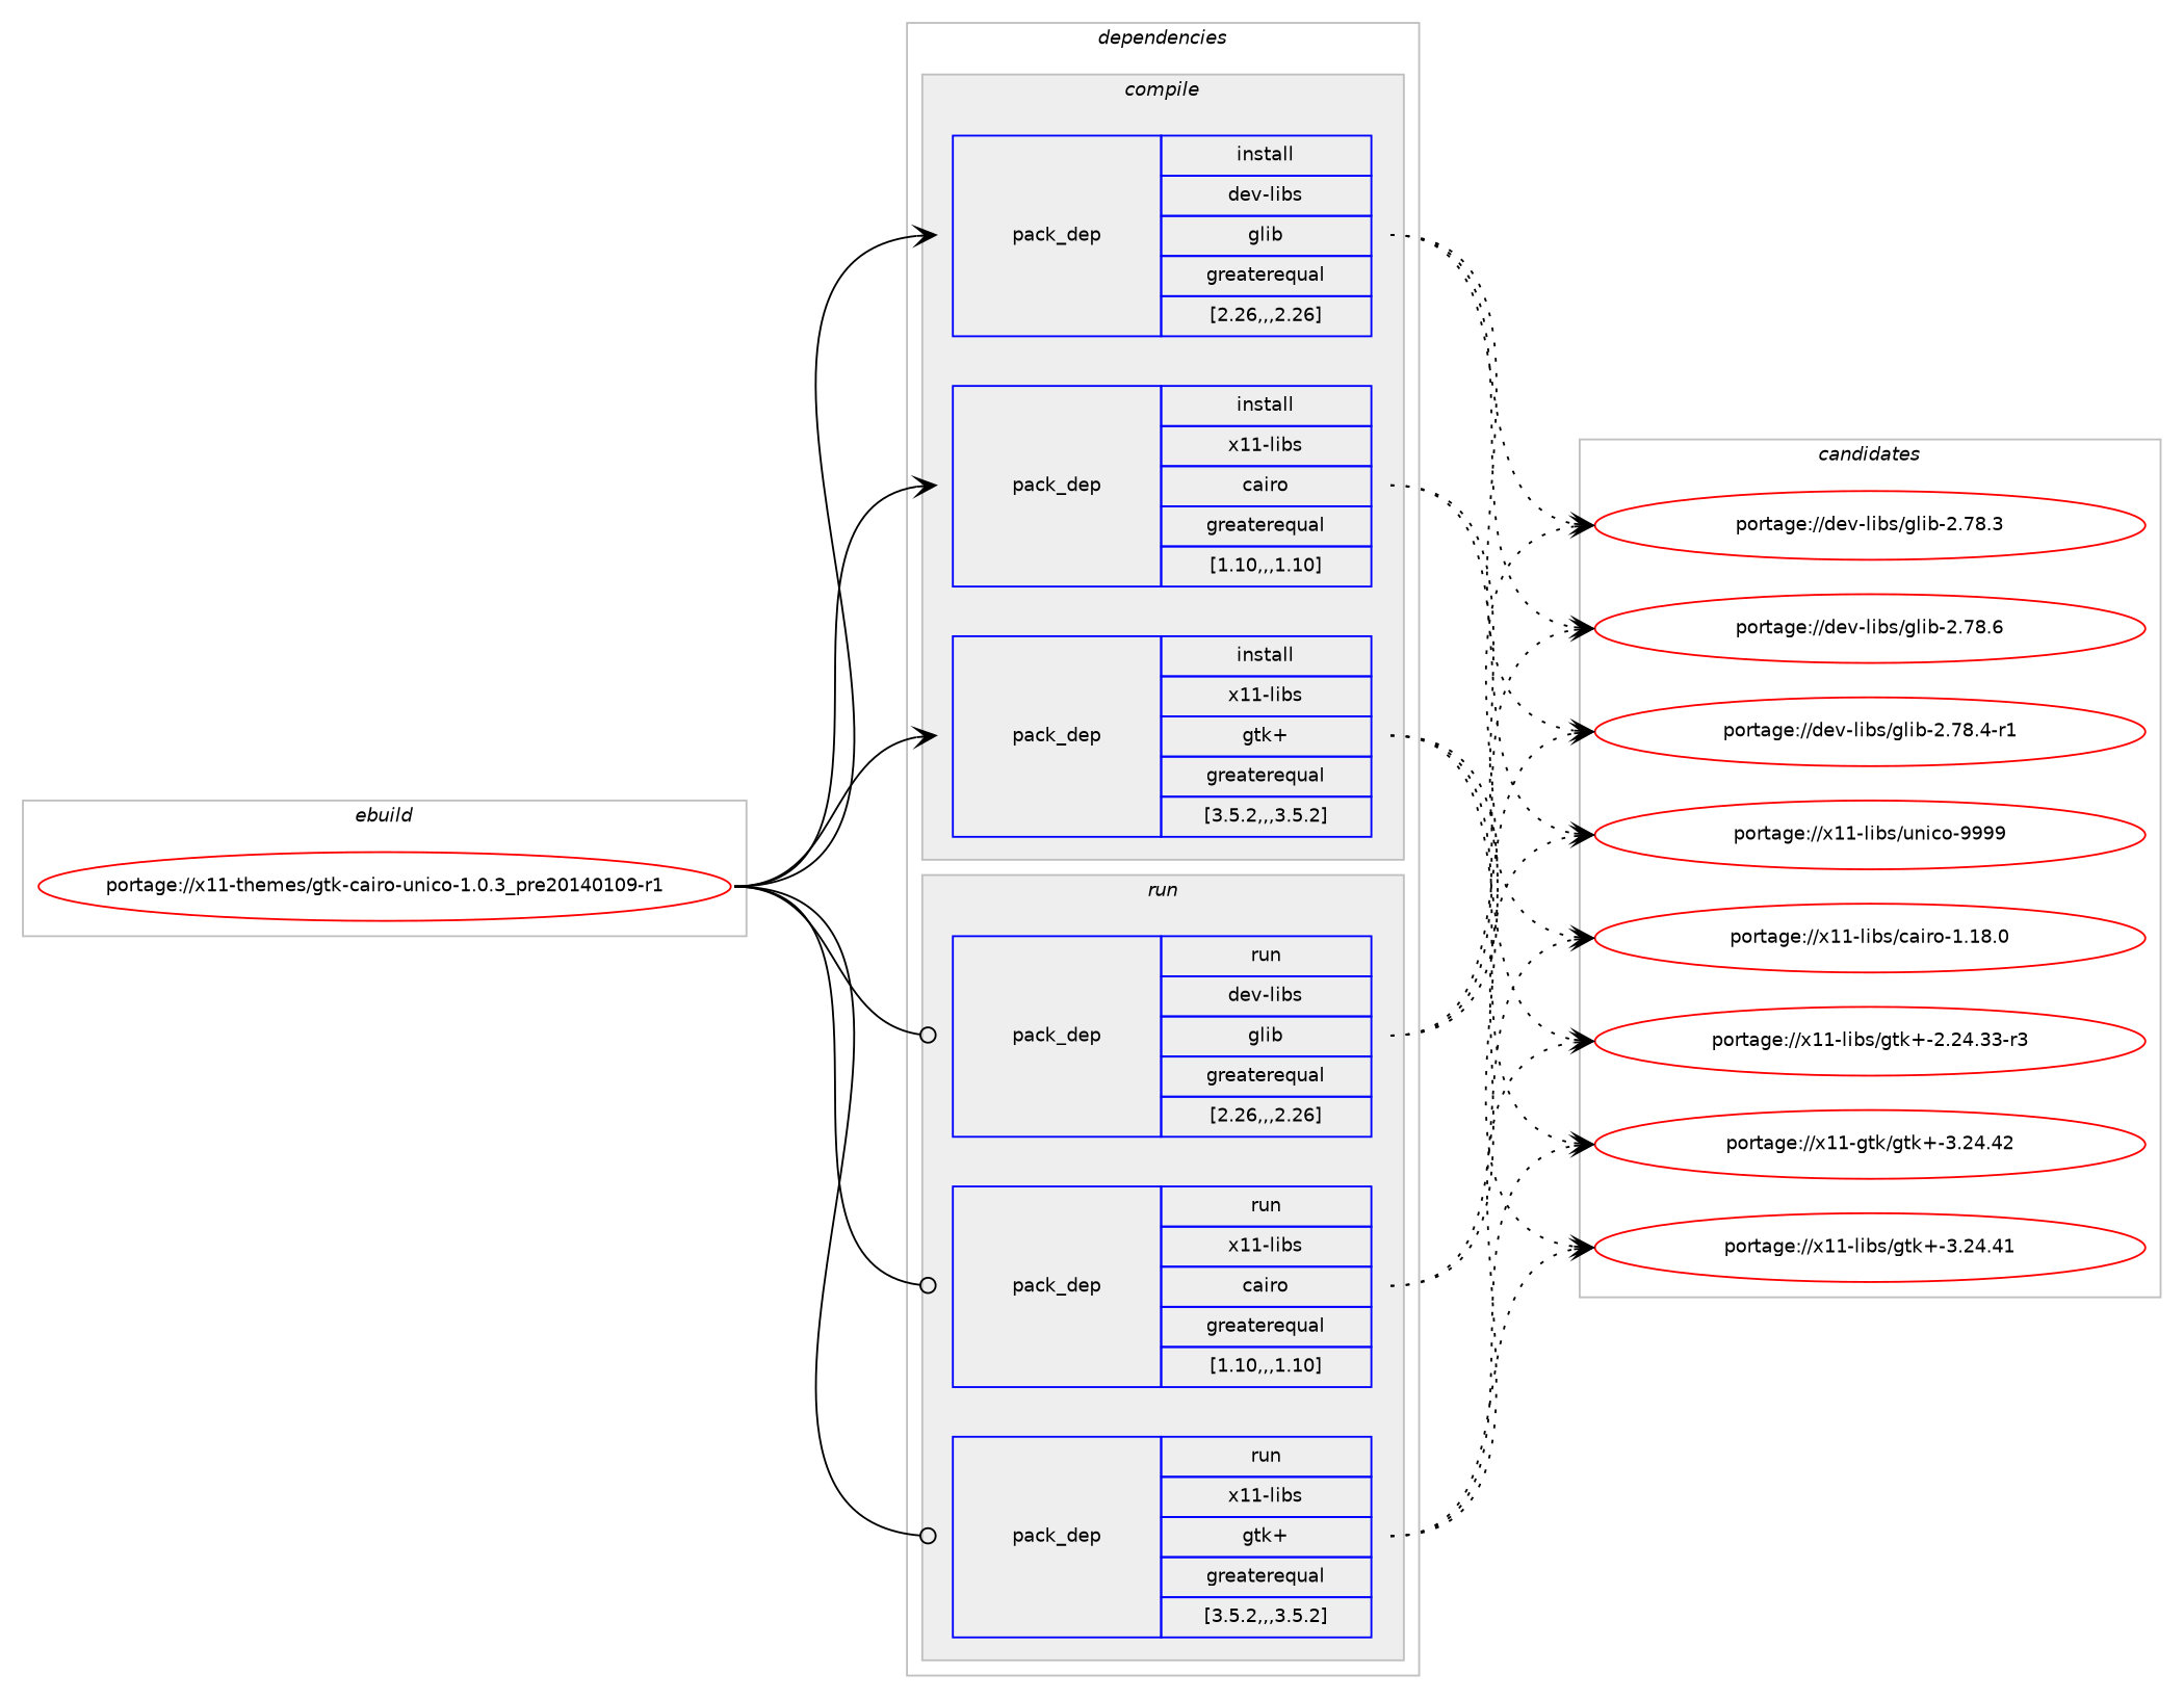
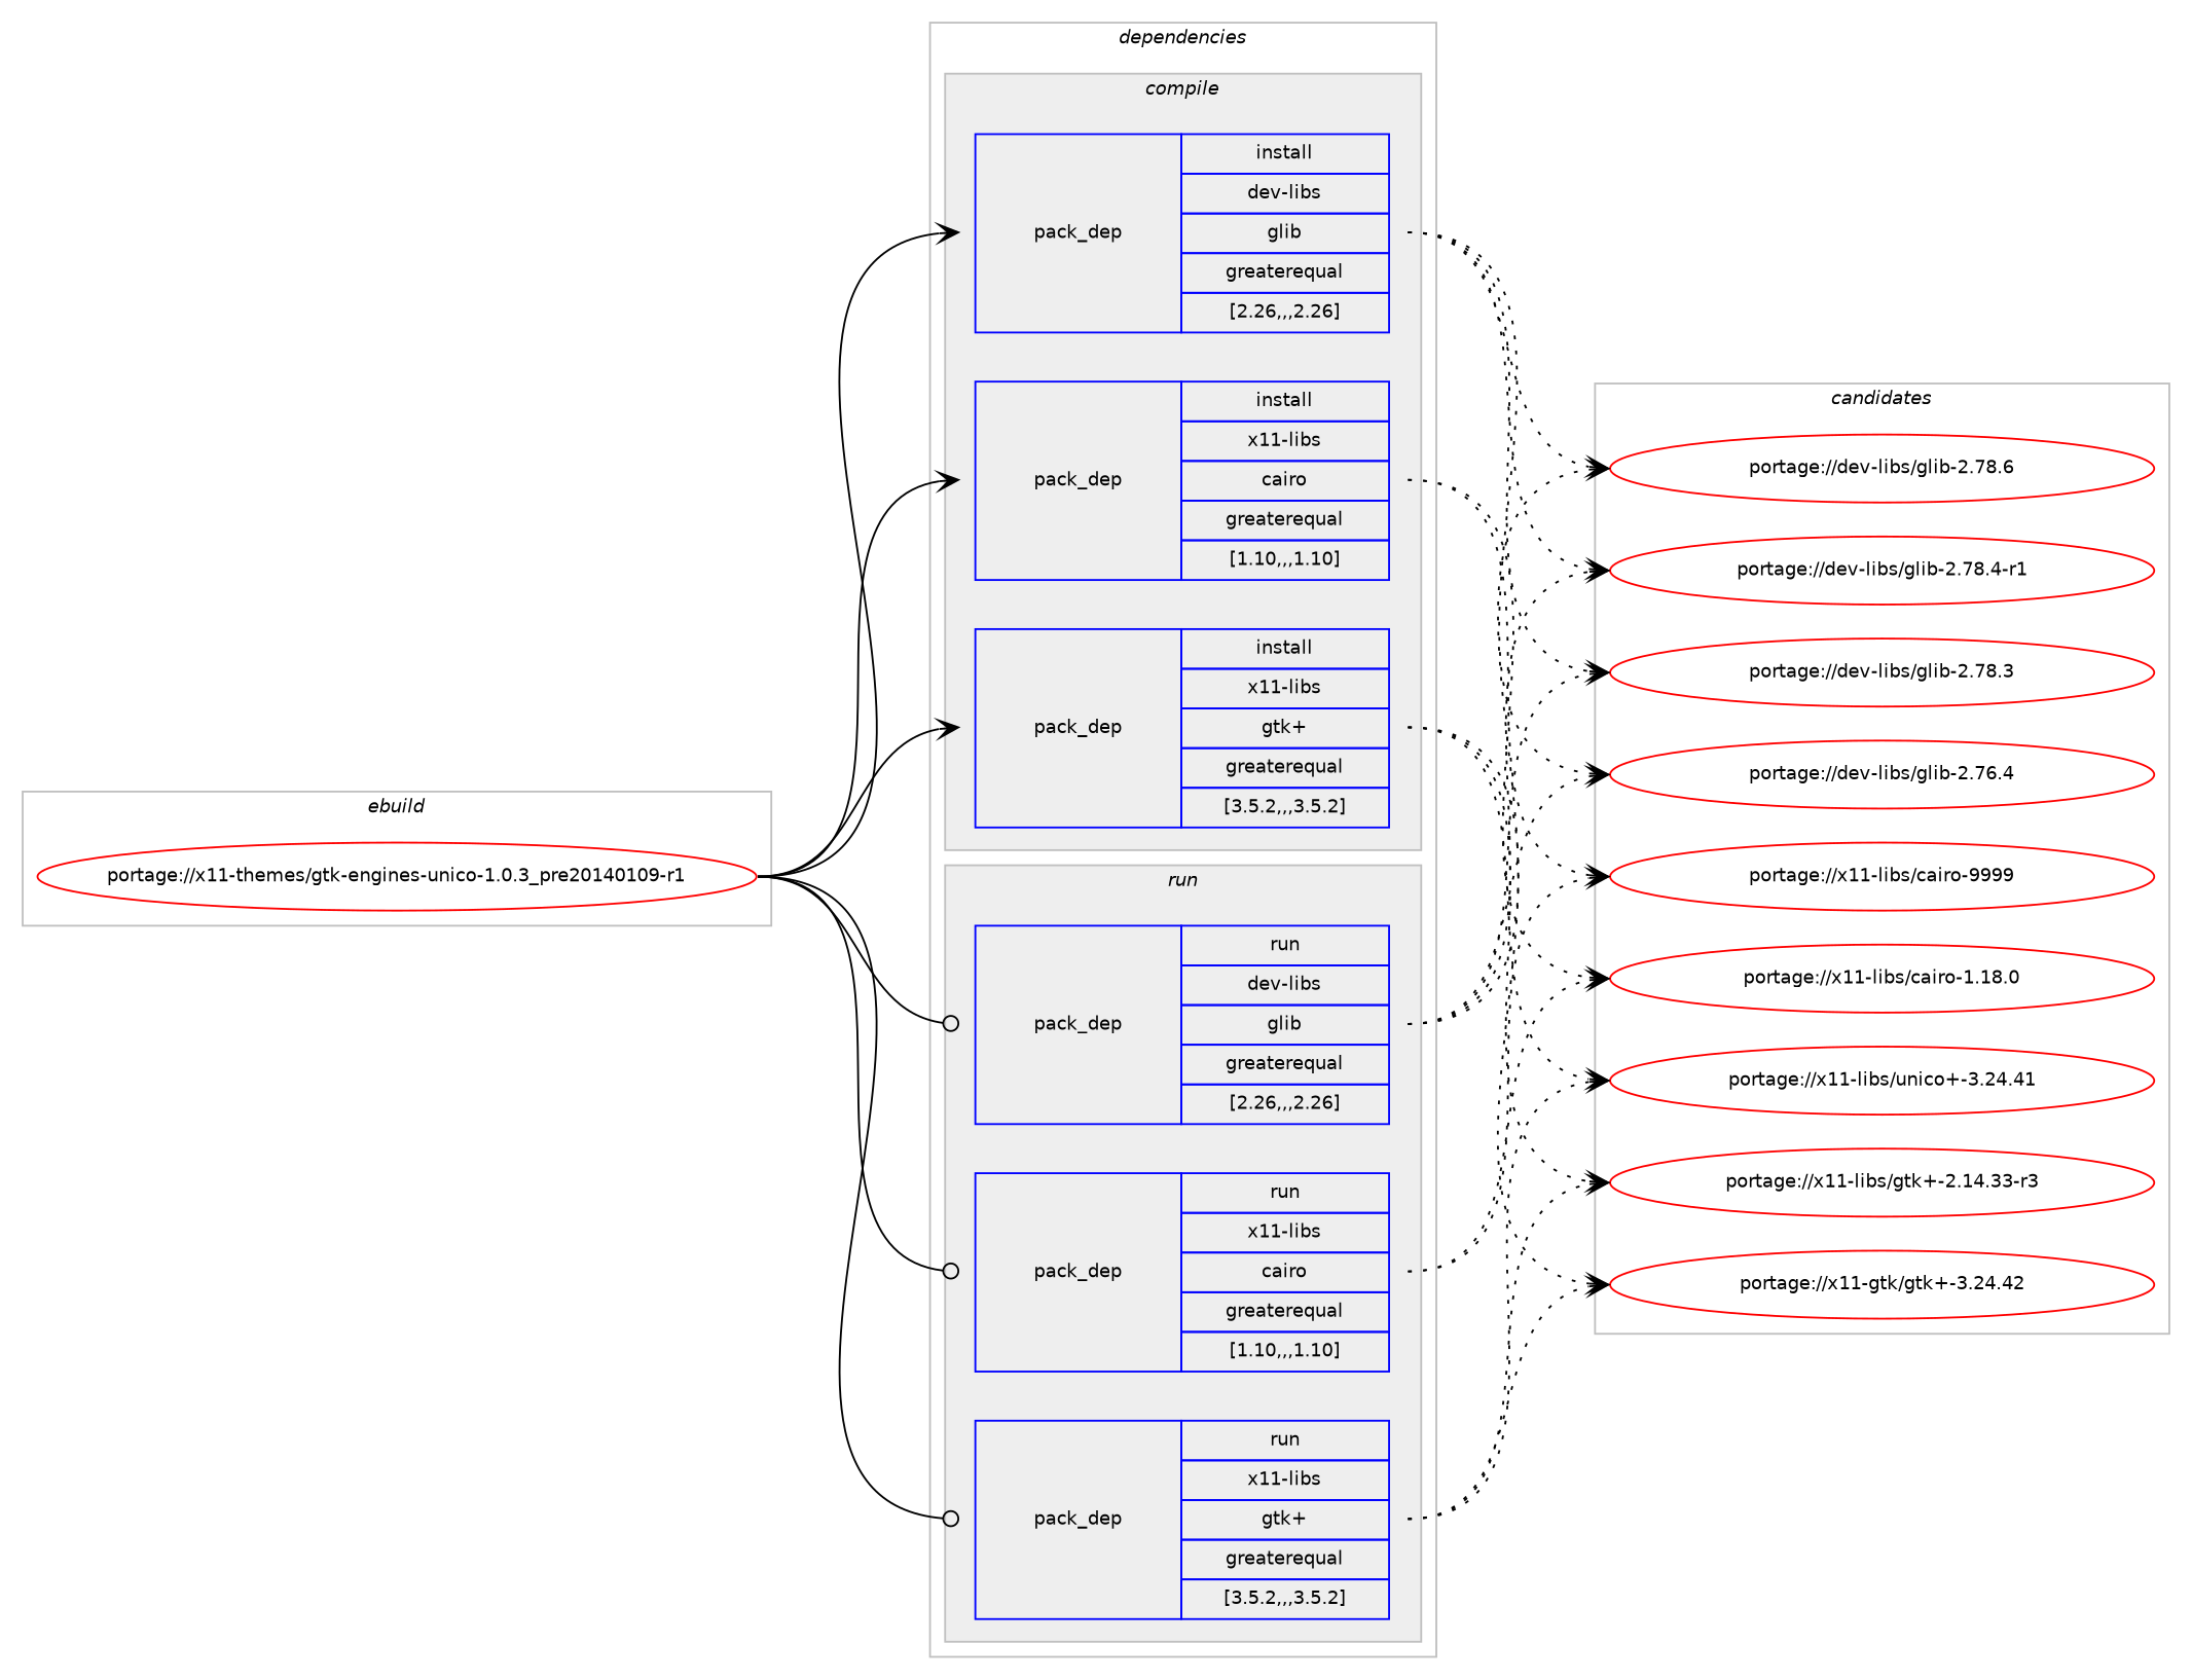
  digraph {
    compound=true
    concentrate=true
    fontname=Helvetica
    fontsize=10
    newrank=true
    rankdir=LR
    ranksep=1.5
    node [color=red fontname=Helvetica fontsize=10]
    edge [arrowhead=vee headport=w style=dotted tailport=e weight=100]
-   n1 [label="portage://x11-themes/gtk-cairo-unico-1.0.3_pre20140109-r1" width=4]
+   n1 [label="portage://x11-themes/gtk-engines-unico-1.0.3_pre20140109-r1" width=4]
    n2 [color=blue label=<<TABLE BORDER="0" CELLBORDER="1" CELLSPACING="0" CELLPADDING="4" WIDTH="220"><TR><TD ROWSPAN="6" CELLPADDING="30">pack_dep</TD></TR><TR><TD WIDTH="110">install</TD></TR><TR><TD>dev-libs</TD></TR><TR><TD>glib</TD></TR><TR><TD>greaterequal</TD></TR><TR><TD>[2.26,,,2.26]</TD></TR></TABLE>> shape=none]
    n3 [color=blue label=<<TABLE BORDER="0" CELLBORDER="1" CELLSPACING="0" CELLPADDING="4" WIDTH="220"><TR><TD ROWSPAN="6" CELLPADDING="30">pack_dep</TD></TR><TR><TD WIDTH="110">install</TD></TR><TR><TD>x11-libs</TD></TR><TR><TD>cairo</TD></TR><TR><TD>greaterequal</TD></TR><TR><TD>[1.10,,,1.10]</TD></TR></TABLE>> shape=none]
    n4 [color=blue label=<<TABLE BORDER="0" CELLBORDER="1" CELLSPACING="0" CELLPADDING="4" WIDTH="220"><TR><TD ROWSPAN="6" CELLPADDING="30">pack_dep</TD></TR><TR><TD WIDTH="110">install</TD></TR><TR><TD>x11-libs</TD></TR><TR><TD>gtk+</TD></TR><TR><TD>greaterequal</TD></TR><TR><TD>[3.5.2,,,3.5.2]</TD></TR></TABLE>> shape=none]
    n5 [color=blue label=<<TABLE BORDER="0" CELLBORDER="1" CELLSPACING="0" CELLPADDING="4" WIDTH="220"><TR><TD ROWSPAN="6" CELLPADDING="30">pack_dep</TD></TR><TR><TD WIDTH="110">run</TD></TR><TR><TD>dev-libs</TD></TR><TR><TD>glib</TD></TR><TR><TD>greaterequal</TD></TR><TR><TD>[2.26,,,2.26]</TD></TR></TABLE>> shape=none]
    n6 [color=blue label=<<TABLE BORDER="0" CELLBORDER="1" CELLSPACING="0" CELLPADDING="4" WIDTH="220"><TR><TD ROWSPAN="6" CELLPADDING="30">pack_dep</TD></TR><TR><TD WIDTH="110">run</TD></TR><TR><TD>x11-libs</TD></TR><TR><TD>cairo</TD></TR><TR><TD>greaterequal</TD></TR><TR><TD>[1.10,,,1.10]</TD></TR></TABLE>> shape=none]
    n7 [color=blue label=<<TABLE BORDER="0" CELLBORDER="1" CELLSPACING="0" CELLPADDING="4" WIDTH="220"><TR><TD ROWSPAN="6" CELLPADDING="30">pack_dep</TD></TR><TR><TD WIDTH="110">run</TD></TR><TR><TD>x11-libs</TD></TR><TR><TD>gtk+</TD></TR><TR><TD>greaterequal</TD></TR><TR><TD>[3.5.2,,,3.5.2]</TD></TR></TABLE>> shape=none]
    n8 [label="portage://dev-libs/glib-2.78.6" width=4]
    n9 [label="portage://dev-libs/glib-2.78.4-r1" width=4]
    n10 [label="portage://dev-libs/glib-2.78.3" width=4]
-   n12 [label="portage://x11-libs/unico-9999" width=4]
+   n11 [label="portage://dev-libs/glib-2.76.4" width=4]
+   n12 [label="portage://x11-libs/cairo-9999" width=4]
    n13 [label="portage://x11-libs/cairo-1.18.0" width=4]
    n14 [label="portage://x11-gtk/gtk+-3.24.42" width=4]
-   n15 [label="portage://x11-libs/gtk+-3.24.41" width=4]
-   n16 [label="portage://x11-libs/gtk+-2.24.33-r3" width=4]
+   n15 [label="portage://x11-libs/unico+-3.24.41" width=4]
+   n16 [label="portage://x11-libs/gtk+-2.14.33-r3" width=4]
    subgraph cluster_1 {
      color=gray
      label=<<i>ebuild</i>>
      n1
    }
    subgraph cluster_2 {
      color=gray
      label=<<i>dependencies</i>>
      subgraph cluster_3 {
        color=gray
        fillcolor="#eeeeee"
        label=<<i>compile</i>>
        style=filled
        subgraph sub_4 {
          color=gray
          fillcolor="#eeeeee"
          label=<<i>compile</i>>
          style=filled
          n2
        }
        subgraph sub_5 {
          color=gray
          fillcolor="#eeeeee"
          label=<<i>compile</i>>
          style=filled
          n3
        }
        subgraph sub_6 {
          color=gray
          fillcolor="#eeeeee"
          label=<<i>compile</i>>
          style=filled
          n4
        }
      }
      subgraph cluster_7 {
        color=gray
        fillcolor="#eeeeee"
        label=<<i>compile and run</i>>
        style=filled
      }
      subgraph cluster_8 {
        color=gray
        fillcolor="#eeeeee"
        label=<<i>run</i>>
        style=filled
        subgraph sub_9 {
          color=gray
          fillcolor="#eeeeee"
          label=<<i>run</i>>
          style=filled
          n5
        }
        subgraph sub_10 {
          color=gray
          fillcolor="#eeeeee"
          label=<<i>run</i>>
          style=filled
          n6
        }
        subgraph sub_11 {
          color=gray
          fillcolor="#eeeeee"
          label=<<i>run</i>>
          style=filled
          n7
        }
      }
    }
    subgraph cluster_12 {
      color=gray
      label=<<i>candidates</i>>
      rank=same
      subgraph sub_13 {
        color=black
        label=<<i>candidates</i>>
        nodesep=1
        rank=same
        n8
        n9
        n10
+       n11
      }
      subgraph sub_14 {
        color=black
        label=<<i>candidates</i>>
        nodesep=1
        rank=same
        n12
        n13
      }
      subgraph sub_15 {
        color=black
        label=<<i>candidates</i>>
        nodesep=1
        rank=same
        n14
        n15
        n16
      }
      subgraph sub_16 {
        color=black
        label=<<i>candidates</i>>
        nodesep=1
        rank=same
        n8
        n9
        n10
+       n11
      }
      subgraph sub_17 {
        color=black
        label=<<i>candidates</i>>
        nodesep=1
        rank=same
        n12
        n13
      }
      subgraph sub_18 {
        color=black
        label=<<i>candidates</i>>
        nodesep=1
        rank=same
        n14
        n15
        n16
      }
    }
    n1 -> n2 [style=solid weight=20]
    n1 -> n3 [style=solid weight=20]
    n1 -> n4 [style=solid weight=20]
    n1 -> n5 [arrowhead=odot style=solid weight=20]
    n1 -> n6 [arrowhead=odot style=solid weight=20]
    n1 -> n7 [arrowhead=odot style=solid weight=20]
    n2 -> n8
    n2 -> n9
    n2 -> n10
+   n2 -> n11
    n3 -> n12
    n3 -> n13
    n4 -> n14
    n4 -> n15
    n4 -> n16
    n5 -> n8
    n5 -> n9
    n5 -> n10
+   n5 -> n11
    n6 -> n12
    n6 -> n13
    n7 -> n14
    n7 -> n15
    n7 -> n16
  }
